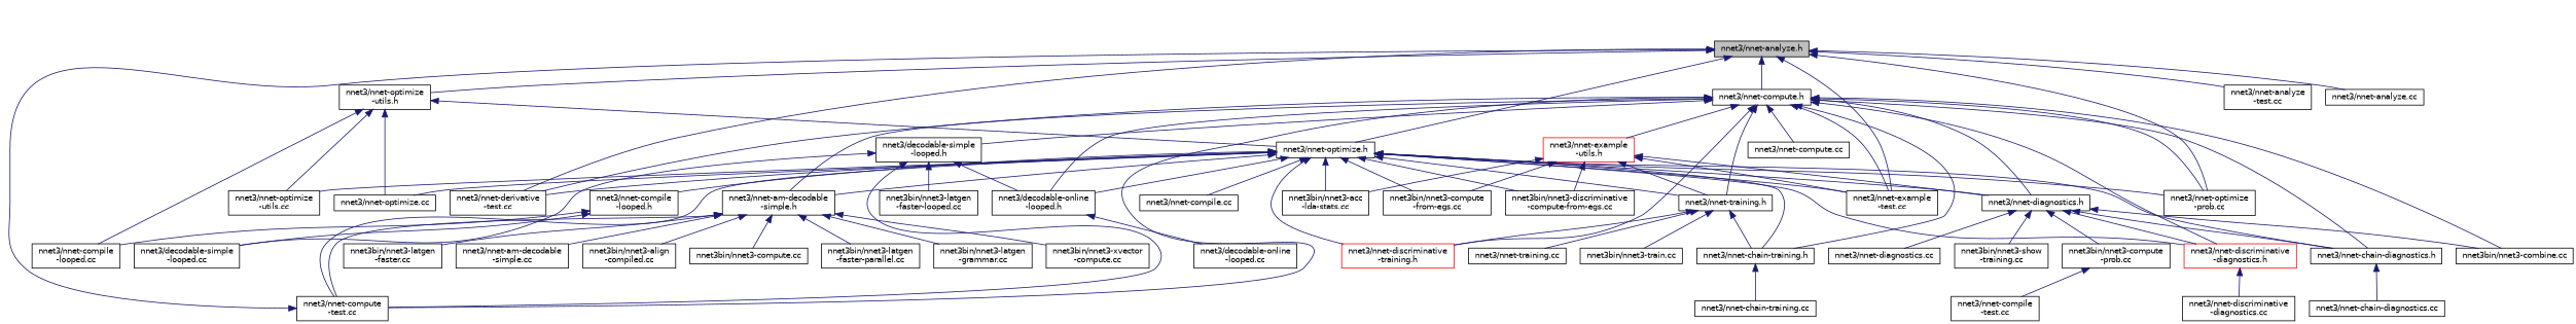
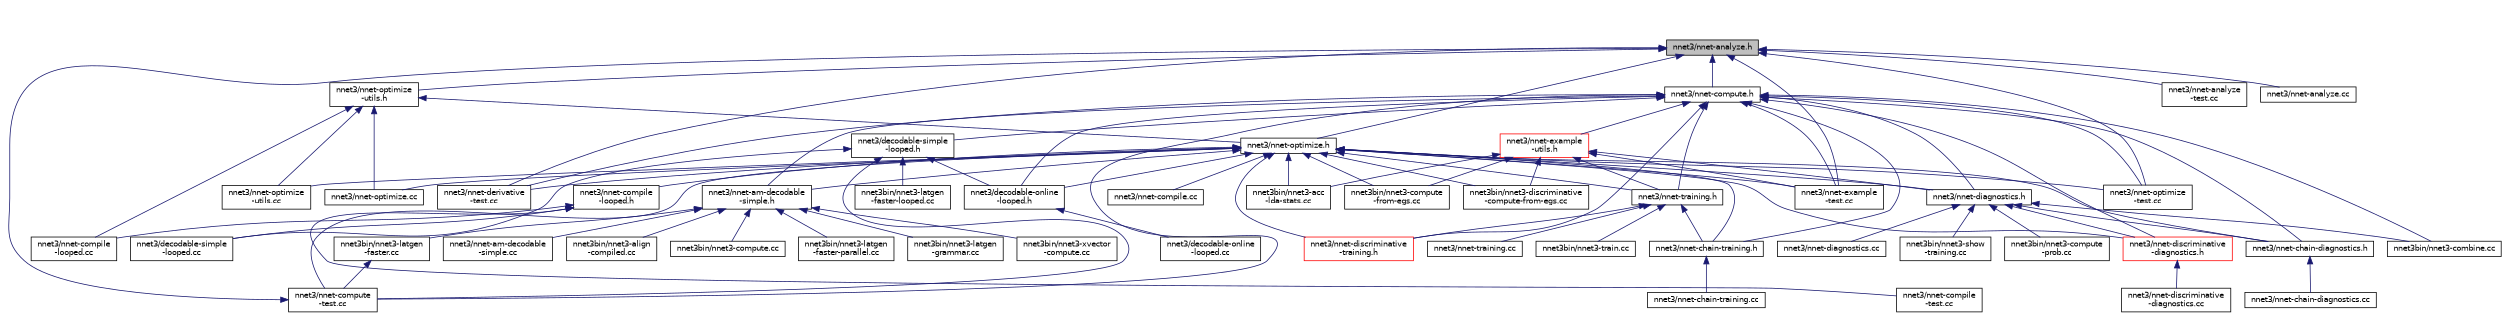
  digraph {
    node [color=black fillcolor=white fontname=Helvetica fontsize=10 shape=record style=filled]
    edge [color=midnightblue dir=back fontname=Helvetica fontsize=10 labelfontname=Helvetica labelfontsize=10 style=solid]
    n1 [fillcolor=grey75 fontcolor=black height=0.2 label="nnet3/nnet-analyze.h" width=0.4]
    n2 [height=0.2 label="nnet3/nnet-optimize.h" width=0.4]
    n3 [height=0.2 label="nnet3/nnet-derivative\l-test.cc" width=0.4]
    n4 [height=0.2 label="nnet3/nnet-example\l-test.cc" width=0.4]
-   n5 [height=0.2 label="nnet3/nnet-optimize\l-prob.cc" width=0.4]
+   n5 [height=0.2 label="nnet3/nnet-optimize\l-test.cc" width=0.4]
    n6 [height=0.2 label="nnet3/nnet-optimize\l-utils.h" width=0.4]
    n7 [height=0.2 label="nnet3/nnet-compute.h" width=0.4]
    n8 [height=0.2 label="nnet3/nnet-analyze\l-test.cc" width=0.4]
    n9 [height=0.2 label="nnet3/nnet-analyze.cc" width=0.4]
    n10 [height=0.2 label="nnet3/nnet-compute\l-test.cc" width=0.4]
    n11 [height=0.2 label="nnet3/decodable-online\l-looped.h" width=0.4]
    n12 [height=0.2 label="nnet3/nnet-compile\l-looped.h" width=0.4]
    n13 [height=0.2 label="nnet3/nnet-am-decodable\l-simple.h" width=0.4]
    n14 [height=0.2 label="nnet3/nnet-chain-diagnostics.h" width=0.4]
    n15 [height=0.2 label="nnet3/nnet-diagnostics.h" width=0.4]
    n16 [color=red height=0.2 label="nnet3/nnet-discriminative\l-diagnostics.h" width=0.4]
    n17 [height=0.2 label="nnet3/nnet-training.h" width=0.4]
    n18 [height=0.2 label="nnet3/nnet-chain-training.h" width=0.4]
    n19 [color=red height=0.2 label="nnet3/nnet-discriminative\l-training.h" width=0.4]
    n20 [height=0.2 label="nnet3/nnet-compile.cc" width=0.4]
    n21 [height=0.2 label="nnet3/nnet-optimize\l-utils.cc" width=0.4]
    n22 [height=0.2 label="nnet3/nnet-optimize.cc" width=0.4]
    n23 [height=0.2 label="nnet3bin/nnet3-acc\l-lda-stats.cc" width=0.4]
    n24 [height=0.2 label="nnet3bin/nnet3-compute\l-from-egs.cc" width=0.4]
    n25 [height=0.2 label="nnet3bin/nnet3-discriminative\l-compute-from-egs.cc" width=0.4]
    n26 [height=0.2 label="nnet3/nnet-compile\l-looped.cc" width=0.4]
    n27 [height=0.2 label="nnet3/decodable-simple\l-looped.h" width=0.4]
    n28 [height=0.2 label="nnet3bin/nnet3-combine.cc" width=0.4]
    n29 [color=red height=0.2 label="nnet3/nnet-example\l-utils.h" width=0.4]
-   n30 [height=0.2 label="nnet3/nnet-compute.cc" width=0.4]
    n31 [height=0.2 label="nnet3/decodable-online\l-looped.cc" width=0.4]
    n32 [height=0.2 label="nnet3/decodable-simple\l-looped.cc" width=0.4]
    n33 [height=0.2 label="nnet3bin/nnet3-latgen\l-faster-looped.cc" width=0.4]
    n34 [height=0.2 label="nnet3/nnet-compile\l-test.cc" width=0.4]
    n35 [height=0.2 label="nnet3/nnet-am-decodable\l-simple.cc" width=0.4]
    n36 [height=0.2 label="nnet3bin/nnet3-align\l-compiled.cc" width=0.4]
    n37 [height=0.2 label="nnet3bin/nnet3-compute.cc" width=0.4]
    n38 [height=0.2 label="nnet3bin/nnet3-latgen\l-faster-parallel.cc" width=0.4]
    n39 [height=0.2 label="nnet3bin/nnet3-latgen\l-faster.cc" width=0.4]
    n40 [height=0.2 label="nnet3bin/nnet3-latgen\l-grammar.cc" width=0.4]
    n41 [height=0.2 label="nnet3bin/nnet3-xvector\l-compute.cc" width=0.4]
    n42 [height=0.2 label="nnet3/nnet-chain-diagnostics.cc" width=0.4]
    n43 [height=0.2 label="nnet3/nnet-diagnostics.cc" width=0.4]
    n44 [height=0.2 label="nnet3bin/nnet3-compute\l-prob.cc" width=0.4]
    n45 [height=0.2 label="nnet3bin/nnet3-show\l-training.cc" width=0.4]
    n46 [height=0.2 label="nnet3/nnet-discriminative\l-diagnostics.cc" width=0.4]
    n47 [height=0.2 label="nnet3/nnet-training.cc" width=0.4]
    n48 [height=0.2 label="nnet3bin/nnet3-train.cc" width=0.4]
    n49 [height=0.2 label="nnet3/nnet-chain-training.cc" width=0.4]
    n1 -> n2
    n1 -> n3
    n1 -> n4
    n1 -> n5
    n1 -> n6
    n1 -> n7
    n1 -> n8
    n1 -> n9
    n2 -> n3
    n2 -> n4
    n2 -> n5
    n2 -> n10
    n2 -> n11
    n2 -> n12
    n2 -> n13
    n2 -> n14
    n2 -> n15
    n2 -> n16
    n2 -> n17
    n2 -> n18
    n2 -> n19
    n2 -> n20
    n2 -> n21
    n2 -> n22
    n2 -> n23
    n2 -> n24
    n2 -> n25
    n6 -> n2
    n6 -> n21
    n6 -> n22
    n6 -> n26
    n7 -> n3
    n7 -> n4
    n7 -> n5
    n7 -> n10
    n7 -> n11
    n7 -> n13
    n7 -> n14
    n7 -> n15
    n7 -> n16
    n7 -> n17
    n7 -> n18
    n7 -> n19
    n7 -> n27
    n7 -> n28
    n7 -> n29
-   n7 -> n30
    n10 -> n1
    n11 -> n31
    n12 -> n26
    n12 -> n32
-   n44 -> n34
-   n13 -> n10
+   n12 -> n34
+   n39 -> n10
    n13 -> n35
    n13 -> n36
    n13 -> n37
    n13 -> n38
    n13 -> n39
    n13 -> n40
    n13 -> n41
    n14 -> n42
    n15 -> n14
    n15 -> n16
    n15 -> n28
    n15 -> n43
    n15 -> n44
    n15 -> n45
    n16 -> n46
    n17 -> n18
    n17 -> n19
    n17 -> n47
    n17 -> n48
    n18 -> n49
    n27 -> n10
    n27 -> n11
    n27 -> n32
    n27 -> n33
    n29 -> n4
    n29 -> n15
    n29 -> n17
    n29 -> n23
    n29 -> n24
    n29 -> n25
  }
